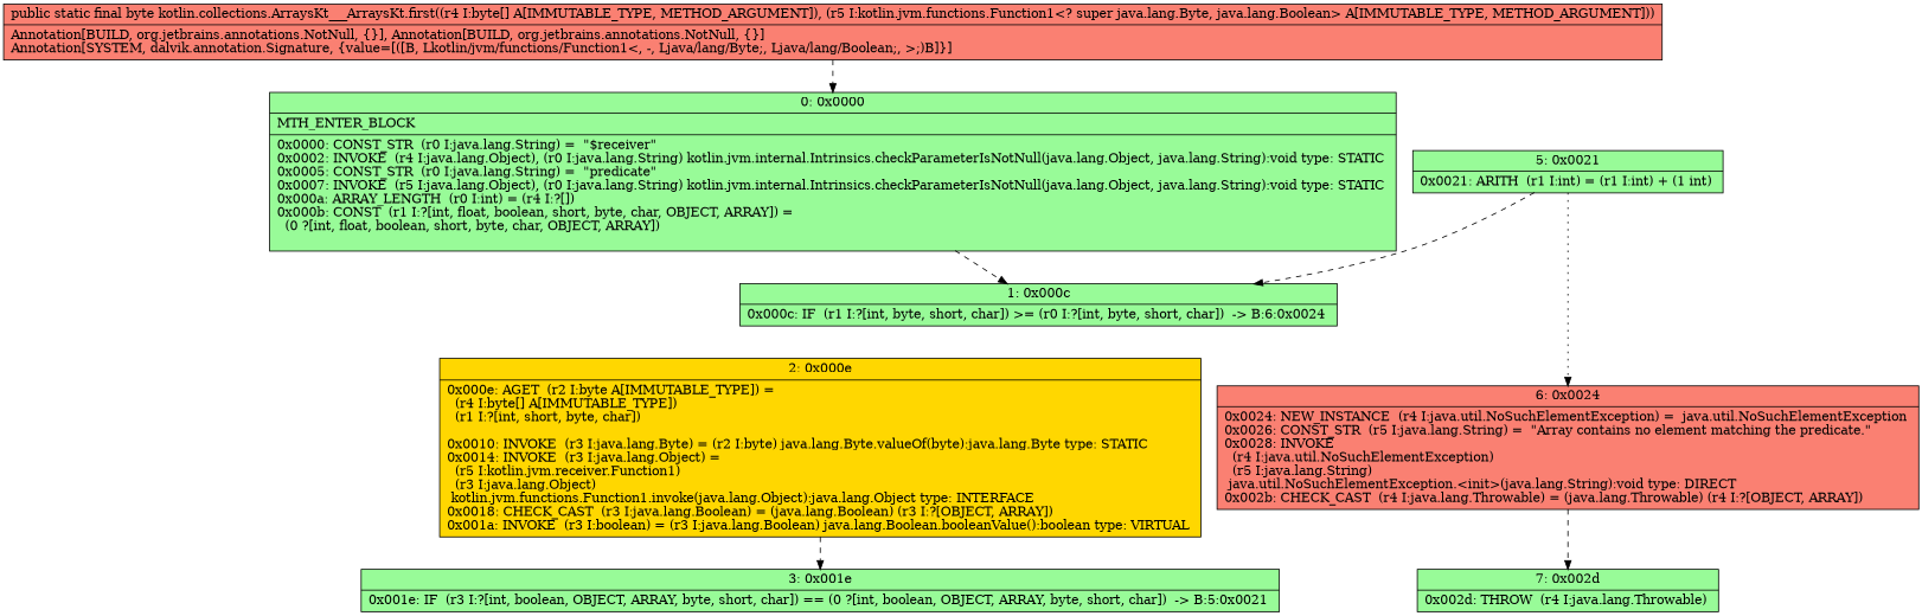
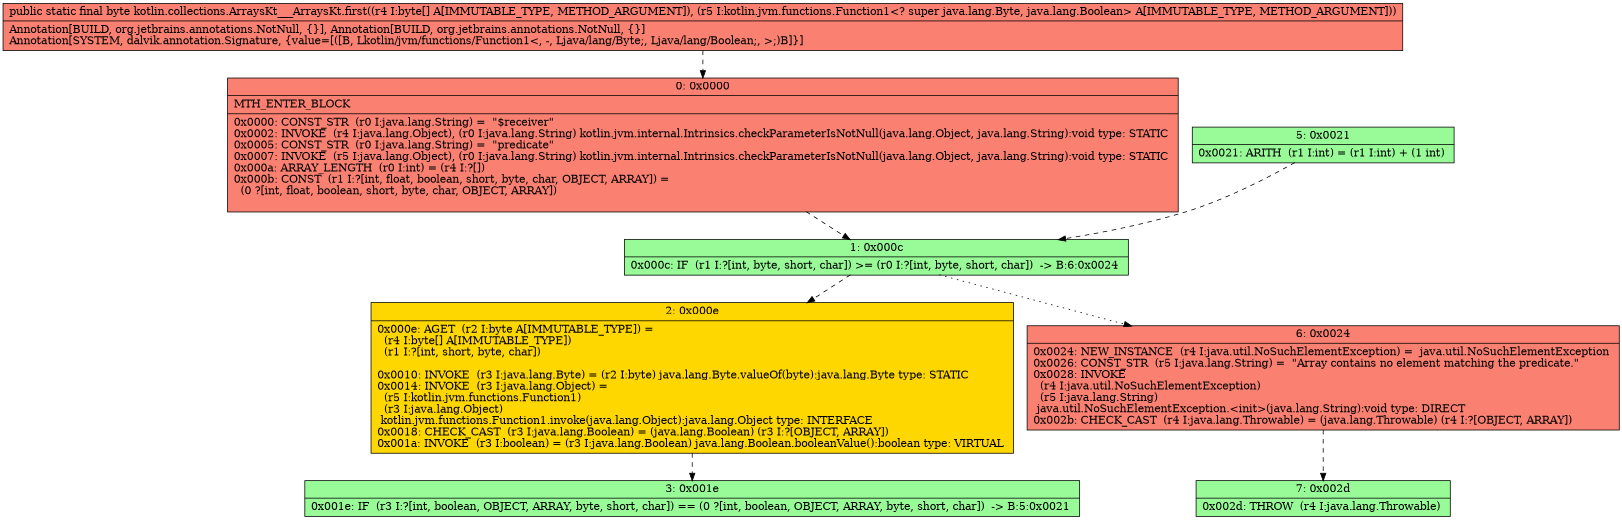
  digraph {
    node [fillcolor=palegreen shape=record style=filled]
    edge [style=dashed]
-   n1 [label="{0\:\ 0x0000|MTH_ENTER_BLOCK\l|0x0000: CONST_STR  (r0 I:java.lang.String) =  \"$receiver\" \l0x0002: INVOKE  (r4 I:java.lang.Object), (r0 I:java.lang.String) kotlin.jvm.internal.Intrinsics.checkParameterIsNotNull(java.lang.Object, java.lang.String):void type: STATIC \l0x0005: CONST_STR  (r0 I:java.lang.String) =  \"predicate\" \l0x0007: INVOKE  (r5 I:java.lang.Object), (r0 I:java.lang.String) kotlin.jvm.internal.Intrinsics.checkParameterIsNotNull(java.lang.Object, java.lang.String):void type: STATIC \l0x000a: ARRAY_LENGTH  (r0 I:int) = (r4 I:?[]) \l0x000b: CONST  (r1 I:?[int, float, boolean, short, byte, char, OBJECT, ARRAY]) = \l  (0 ?[int, float, boolean, short, byte, char, OBJECT, ARRAY])\l \l}"]
+   n1 [fillcolor=salmon label="{0\:\ 0x0000|MTH_ENTER_BLOCK\l|0x0000: CONST_STR  (r0 I:java.lang.String) =  \"$receiver\" \l0x0002: INVOKE  (r4 I:java.lang.Object), (r0 I:java.lang.String) kotlin.jvm.internal.Intrinsics.checkParameterIsNotNull(java.lang.Object, java.lang.String):void type: STATIC \l0x0005: CONST_STR  (r0 I:java.lang.String) =  \"predicate\" \l0x0007: INVOKE  (r5 I:java.lang.Object), (r0 I:java.lang.String) kotlin.jvm.internal.Intrinsics.checkParameterIsNotNull(java.lang.Object, java.lang.String):void type: STATIC \l0x000a: ARRAY_LENGTH  (r0 I:int) = (r4 I:?[]) \l0x000b: CONST  (r1 I:?[int, float, boolean, short, byte, char, OBJECT, ARRAY]) = \l  (0 ?[int, float, boolean, short, byte, char, OBJECT, ARRAY])\l \l}"]
    n2 [label="{1\:\ 0x000c|0x000c: IF  (r1 I:?[int, byte, short, char]) \>= (r0 I:?[int, byte, short, char])  \-\> B:6:0x0024 \l}"]
-   n3 [fillcolor=gold label="{2\:\ 0x000e|0x000e: AGET  (r2 I:byte A[IMMUTABLE_TYPE]) = \l  (r4 I:byte[] A[IMMUTABLE_TYPE])\l  (r1 I:?[int, short, byte, char])\l \l0x0010: INVOKE  (r3 I:java.lang.Byte) = (r2 I:byte) java.lang.Byte.valueOf(byte):java.lang.Byte type: STATIC \l0x0014: INVOKE  (r3 I:java.lang.Object) = \l  (r5 I:kotlin.jvm.receiver.Function1)\l  (r3 I:java.lang.Object)\l kotlin.jvm.functions.Function1.invoke(java.lang.Object):java.lang.Object type: INTERFACE \l0x0018: CHECK_CAST  (r3 I:java.lang.Boolean) = (java.lang.Boolean) (r3 I:?[OBJECT, ARRAY]) \l0x001a: INVOKE  (r3 I:boolean) = (r3 I:java.lang.Boolean) java.lang.Boolean.booleanValue():boolean type: VIRTUAL \l}"]
+   n3 [fillcolor=gold label="{2\:\ 0x000e|0x000e: AGET  (r2 I:byte A[IMMUTABLE_TYPE]) = \l  (r4 I:byte[] A[IMMUTABLE_TYPE])\l  (r1 I:?[int, short, byte, char])\l \l0x0010: INVOKE  (r3 I:java.lang.Byte) = (r2 I:byte) java.lang.Byte.valueOf(byte):java.lang.Byte type: STATIC \l0x0014: INVOKE  (r3 I:java.lang.Object) = \l  (r5 I:kotlin.jvm.functions.Function1)\l  (r3 I:java.lang.Object)\l kotlin.jvm.functions.Function1.invoke(java.lang.Object):java.lang.Object type: INTERFACE \l0x0018: CHECK_CAST  (r3 I:java.lang.Boolean) = (java.lang.Boolean) (r3 I:?[OBJECT, ARRAY]) \l0x001a: INVOKE  (r3 I:boolean) = (r3 I:java.lang.Boolean) java.lang.Boolean.booleanValue():boolean type: VIRTUAL \l}"]
    n4 [fillcolor=salmon label="{6\:\ 0x0024|0x0024: NEW_INSTANCE  (r4 I:java.util.NoSuchElementException) =  java.util.NoSuchElementException \l0x0026: CONST_STR  (r5 I:java.lang.String) =  \"Array contains no element matching the predicate.\" \l0x0028: INVOKE  \l  (r4 I:java.util.NoSuchElementException)\l  (r5 I:java.lang.String)\l java.util.NoSuchElementException.\<init\>(java.lang.String):void type: DIRECT \l0x002b: CHECK_CAST  (r4 I:java.lang.Throwable) = (java.lang.Throwable) (r4 I:?[OBJECT, ARRAY]) \l}"]
    n5 [label="{3\:\ 0x001e|0x001e: IF  (r3 I:?[int, boolean, OBJECT, ARRAY, byte, short, char]) == (0 ?[int, boolean, OBJECT, ARRAY, byte, short, char])  \-\> B:5:0x0021 \l}"]
    n6 [label="{7\:\ 0x002d|0x002d: THROW  (r4 I:java.lang.Throwable) \l}"]
    n7 [label="{5\:\ 0x0021|0x0021: ARITH  (r1 I:int) = (r1 I:int) + (1 int) \l}"]
    n8 [fillcolor=salmon label="{public static final byte kotlin.collections.ArraysKt___ArraysKt.first((r4 I:byte[] A[IMMUTABLE_TYPE, METHOD_ARGUMENT]), (r5 I:kotlin.jvm.functions.Function1\<? super java.lang.Byte, java.lang.Boolean\> A[IMMUTABLE_TYPE, METHOD_ARGUMENT]))  | Annotation[BUILD, org.jetbrains.annotations.NotNull, \{\}], Annotation[BUILD, org.jetbrains.annotations.NotNull, \{\}]\lAnnotation[SYSTEM, dalvik.annotation.Signature, \{value=[([B, Lkotlin\/jvm\/functions\/Function1\<, \-, Ljava\/lang\/Byte;, Ljava\/lang\/Boolean;, \>;)B]\}]\l}"]
    n1 -> n2
-   n7 -> n4 [style=dotted]
+   n2 -> n3
+   n2 -> n4 [style=dotted]
    n3 -> n5
    n4 -> n6
    n7 -> n2
    n8 -> n1
  }
